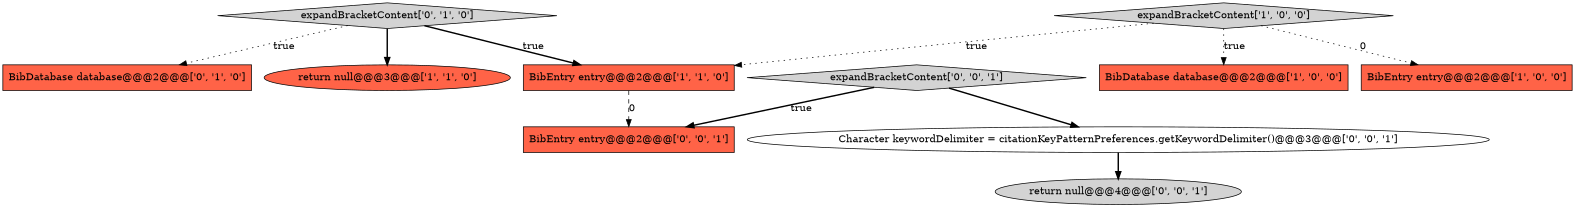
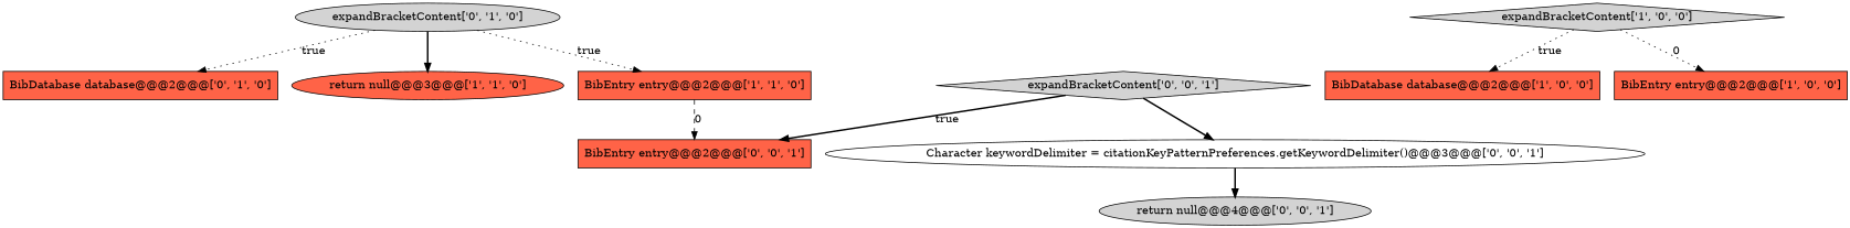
  digraph {
    node [fillcolor=tomato shape=box style=filled]
    edge [style=dotted]
-   n1 [fillcolor=lightgray label="expandBracketContent['0', '1', '0']" shape=diamond]
+   n1 [fillcolor=lightgray label="expandBracketContent['0', '1', '0']" shape=ellipse]
    n2 [label="BibDatabase database@@@2@@@['0', '1', '0']"]
    n3 [label="return null@@@3@@@['1', '1', '0']" shape=ellipse]
    n4 [label="BibEntry entry@@@2@@@['1', '1', '0']"]
    n5 [label="BibEntry entry@@@2@@@['0', '0', '1']"]
    n6 [fillcolor=lightgray label="expandBracketContent['1', '0', '0']" shape=diamond]
    n7 [label="BibDatabase database@@@2@@@['1', '0', '0']"]
    n8 [label="BibEntry entry@@@2@@@['1', '0', '0']"]
    n9 [fillcolor=lightgray label="return null@@@4@@@['0', '0', '1']" shape=ellipse]
    n10 [fillcolor=lightgray label="expandBracketContent['0', '0', '1']" shape=diamond]
    n11 [fillcolor=white label="Character keywordDelimiter = citationKeyPatternPreferences.getKeywordDelimiter()@@@3@@@['0', '0', '1']" shape=ellipse]
    n1 -> n2 [label=true]
    n1 -> n3 [style=bold]
-   n1 -> n4 [label=true style=bold]
+   n1 -> n4 [label=true]
    n4 -> n5 [label=0 style=dashed]
-   n6 -> n4 [label=true]
    n6 -> n7 [label=true]
    n6 -> n8 [label=0]
    n10 -> n5 [label=true style=bold]
    n10 -> n11 [style=bold]
    n11 -> n9 [style=bold]
  }
